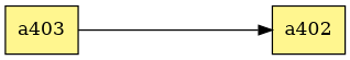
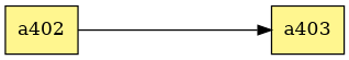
  digraph {
    rankdir=LR
    ranksep=2.0
    node [fillcolor=khaki1 shape=record style=filled]
    n1 [label="{a402}"]
    n2 [label="{a403}"]
-   n2 -> n1
+   n1 -> n2
  }
